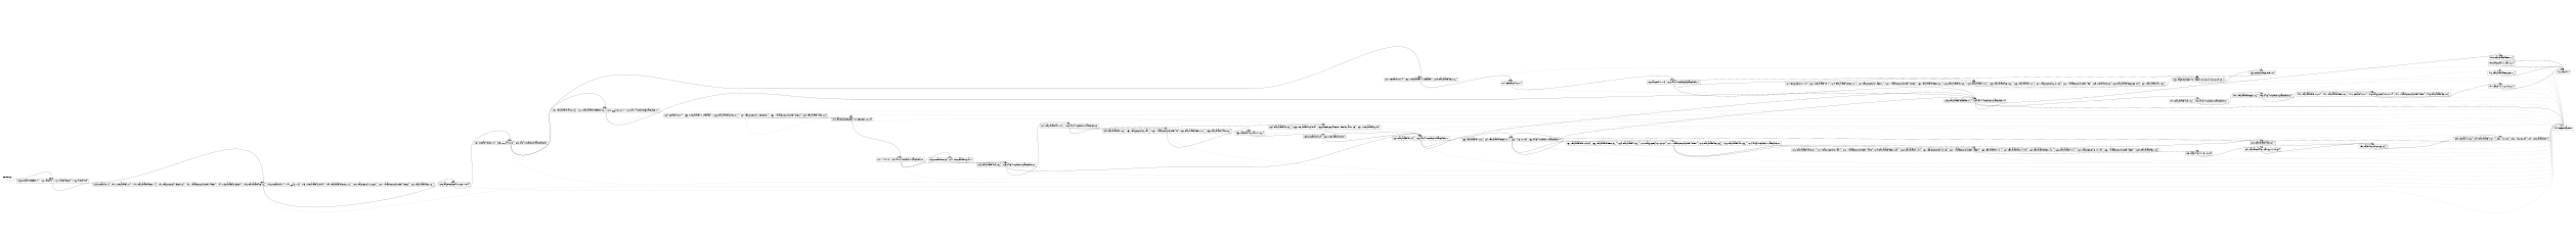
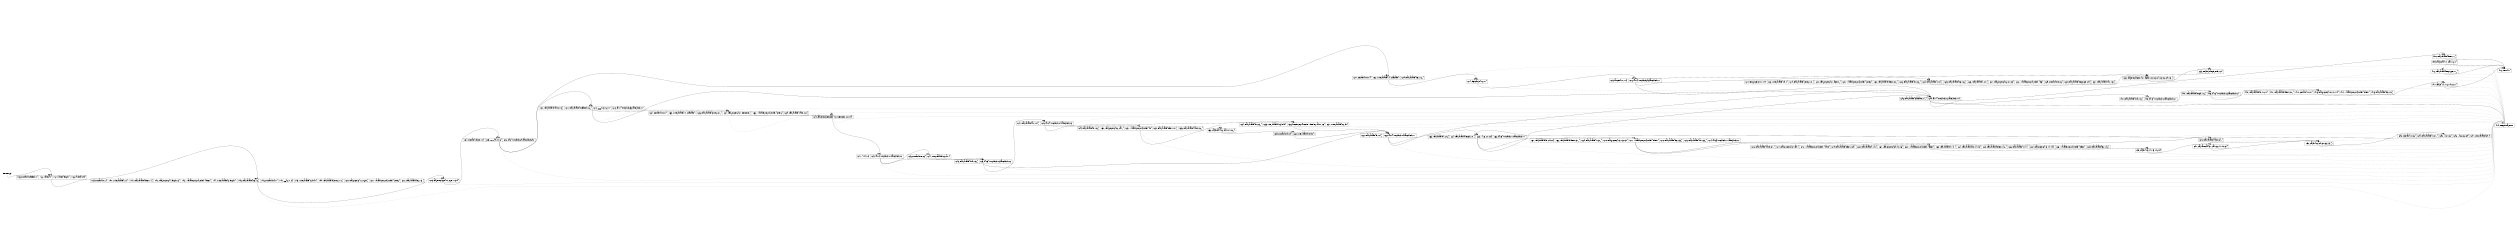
  digraph {
    rankdir=LR
    node [shape=record]
    edge [headport=n tailport=s]
    n1 [label=BB_entry57 shape=none]
    n2 [label="{1785: constant[undefined,v1]|1786: vardecl['i']|1787: vardecl['length']|1788: vardecl['bulk']}"]
    n3 [label="{1789: constant[0.0,v2]|1790: write-variable[v2,'i']*|1791: read-variable['elems',v4,-]|1792: read-property[v4,'length',v3]|1793: \<variable-non-null-undef\>['elems']|1794: write-variable[v3,'length']*|1795: read-variable['key',v6,-]|1796: constant[null,v7]|1797: ==[v6,v7,v5]|1798: write-variable[v5,'bulk']*|1799: read-variable['jQuery',v12,-]|1800: read-property[v12,'type',-]|1801: \<variable-non-null-undef\>['jQuery']|1802: read-variable['key',v13,-]}"]
    n4 [label="{1803: call-jQuery.type [v12,'type',v13,v9]}"]
    n5 [label="{1919: exceptional-return}"]
    n6 [label="{1804: constant[\"object\",v10]|1805: ===[v9,v10,v8]|1806: if[v8](true-block:691,false-block:692)}"]
    n7 [label="{1807: constant[true,v14]|1808: write-variable[v14,'chainable']*|1809: read-variable['key',v16,-]}"]
    n8 [label="{1810: read-variable['value',v15,-]|1811: read-variable['undefined',v16,-]|1812: !==[v15,v16,v14]|1813: if[v14](true-block:698,false-block:717)}"]
    n9 [label="{1814: begin-for-in[v16,v17]}"]
    n10 [label="{1834: constant[true,v17]|1835: write-variable[v17,'chainable']*|1836: read-variable['jQuery',v21,-]|1837: read-property[v21,'isFunction',-]|1838: \<variable-non-null-undef\>['jQuery']|1839: read-variable['value',v22,-]}"]
    n11 [label="{1898: read-variable['chainable',v14,-]|1899: if[v14](true-block:718,false-block:719)}"]
    n12 [label="{1815: has-next[v17,v18]|1816: if[v18](true-block:695,false-block:717)}"]
    n13 [label="{1840: call-jQuery.isFunction [v21,'isFunction',v22,v19]}"]
    n14 [label="{1900: read-variable['elems',v1,-]}"]
    n15 [label="{1901: read-variable['bulk',v15,-]|1902: if[v15](true-block:720,false-block:721)}"]
    n16 [label="{1817: next-property[v17,v19]|1818: write-variable[v19,'i']|1819: read-variable['jQuery',v21,-]|1820: read-property[v21,'access',-]|1821: \<variable-non-null-undef\>['jQuery']|1822: read-variable['elems',v22,-]|1823: read-variable['fn',v23,-]|1824: read-variable['i',v24,-]|1825: read-variable['key',v26,-]|1826: read-variable['i',v27,-]|1827: read-property[v26,v27,v25]|1828: \<variable-non-null-undef\>['key']|1829: constant[true,v28]|1830: read-variable['emptyGet',v29,-]|1831: read-variable['raw',v30,-]}"]
    n17 [label="{1841: ![v19,v18]|1842: if[v18](true-block:701,false-block:702)}"]
    n18 [label="{1918: return[v1]}"]
    n19 [label="{1907: read-variable['length',v16,-]|1908: if[v16](true-block:723,false-block:724)}"]
    n20 [label="{1832: call-jQuery.access [v21,'access',v22,v23,v24,v25,v28,v29,v30,-]*}"]
    n21 [label="{1833: end-for-in(begin-node:1814)}"]
    n22 [label="{1843: constant[true,v23]|1844: write-variable[v23,'raw']*}"]
    n23 [label="{1845: read-variable['bulk',v23,-]|1846: if[v23](true-block:703,false-block:708)}"]
    n24 [label="{1847: read-variable['raw',v24,-]|1848: if[v24](true-block:704,false-block:705)}"]
    n25 [label="{1861: read-variable['fn',v24,-]|1862: if[v24](true-block:709,false-block:717)}"]
    n26 [label="{1849: read-variable['fn',v26,-]|1850: read-property[v26,'call',-]|1851: \<variable-non-null-undef\>['fn']|1852: read-variable['elems',v27,-]|1853: read-variable['value',v28,-]}"]
    n27 [label="{1854: read-variable['fn',v25,-]|1855: write-variable[v25,'bulk']*|1856: function-expr[function ( elem key value ),v26]|1857: write-variable[v26,'fn']*}"]
    n28 [label="{1863: read-variable['i',v26,-]|1864: read-variable['length',v27,-]|1865: \<[v26,v27,v25]|1866: if[v25](true-block:710,false-block:717)}"]
    n29 [label="{1858: call-fn.call [v26,'call',v27,v28,-]*}"]
    n30 [label="{1867: read-variable['fn',v29,v28]|1868: read-variable['elems',v31,-]|1869: read-variable['i',v32,-]|1870: read-property[v31,v32,v30]|1871: \<variable-non-null-undef\>['elems']|1872: read-variable['key',v33,-]|1873: read-variable['raw',v35,-]|1874: if[v35](true-block:711,false-block:712)}"]
    n31 [label="{1859: constant[null,v29]|1860: write-variable[v29,'fn']*}"]
    n32 [label="{1875: read-variable['value',v34,-]}"]
    n33 [label="{1876: read-variable['value',v37,-]|1877: read-property[v37,'call',-]|1878: \<variable-non-null-undef\>['value']|1879: read-variable['elems',v39,-]|1880: read-variable['i',v40,-]|1881: read-property[v39,v40,v38]|1882: \<variable-non-null-undef\>['elems']|1883: read-variable['i',v41,-]|1884: read-variable['fn',v44,v43]|1885: read-variable['elems',v46,-]|1886: read-variable['i',v47,-]|1887: read-property[v46,v47,v45]|1888: \<variable-non-null-undef\>['elems']|1889: read-variable['key',v48,-]}"]
    n34 [label="{1892: call-fn [v28,v29,v30,v33,v34,-]*}"]
    n35 [label="{1890: call-fn [v43,v44,v45,v48,v42]}"]
    n36 [label="{1893: constant[1.0,v36]|1894: read-variable['i',v37,-]|1895: +[v37,v38]|1896: +[v38,v36,v39]|1897: write-variable[v39,'i']}"]
    n37 [label="{1891: call-value.call [v37,'call',v38,v41,v42,v34]}"]
    n38 [label="{1910: read-variable['fn',v18,v17]|1911: read-variable['elems',v20,-]|1912: constant[0.0,v21]|1913: read-property[v20,v21,v19]|1914: \<variable-non-null-undef\>['elems']|1915: read-variable['key',v22,-]}"]
    n39 [label="{1916: read-variable['emptyGet',v1,-]}"]
    n40 [label="{1909: call-fn.call [v17,'call',v18,v1]}"]
    n41 [label="{1917: call-fn [v17,v18,v19,v22,v1]}"]
    n1 -> n2 [headlabel="    687"]
    n2 -> n3 [headlabel="      688"]
    n3 -> n4 [headlabel="      689"]
    n3 -> n5 [color=gray headlabel="      727"]
    n4 -> n5 [color=gray]
    n4 -> n6 [headlabel="      690"]
    n6 -> n5 [color=gray]
    n6 -> n7 [headlabel="      691"]
    n6 -> n8 [headlabel="      692"]
    n7 -> n5 [color=gray]
    n7 -> n9 [headlabel="      693"]
    n8 -> n5 [color=gray]
+   n8 -> n10 [headlabel="      698"]
    n8 -> n11 [headlabel="      717"]
    n9 -> n5 [color=gray]
    n9 -> n12 [headlabel="      694"]
    n10 -> n5 [color=gray]
    n10 -> n13 [headlabel="      699"]
    n11 -> n5 [color=black]
    n11 -> n14 [headlabel="      718"]
    n11 -> n15 [headlabel="      719"]
    n12 -> n11
    n12 -> n16 [headlabel="      695"]
    n13 -> n5 [color=gray]
    n13 -> n17 [headlabel="      700"]
    n14 -> n5 [color=gray]
    n14 -> n18 [headlabel="      726"]
    n15 -> n5 [color=gray]
    n15 -> n19 [headlabel="      721"]
    n16 -> n5 [color=gray]
    n16 -> n20 [headlabel="      696"]
    n17 -> n5 [color=gray]
    n17 -> n22 [headlabel="      701"]
    n17 -> n23 [headlabel="      702"]
    n19 -> n5 [color=gray]
    n19 -> n38 [headlabel="      723"]
    n19 -> n39 [color=gray headlabel="      724"]
    n20 -> n5 [color=gray]
    n20 -> n21 [headlabel="      697"]
    n21 -> n12
    n22 -> n23
    n23 -> n5 [color=gray]
    n23 -> n24 [headlabel="      703"]
    n23 -> n25 [headlabel="      708"]
    n24 -> n5 [color=gray]
    n24 -> n26 [headlabel="      704"]
    n24 -> n27 [headlabel="      705"]
    n25 -> n5 [color=gray]
    n25 -> n11
    n25 -> n28 [headlabel="      709"]
    n26 -> n5 [color=gray]
    n26 -> n29 [headlabel="      706"]
    n27 -> n5 [color=gray]
    n27 -> n25
    n28 -> n5 [color=gray]
    n28 -> n11
    n28 -> n30 [headlabel="      710"]
    n29 -> n5 [color=gray]
    n29 -> n31 [headlabel="      707"]
    n30 -> n5 [color=gray]
    n30 -> n32 [headlabel="      711"]
    n30 -> n33 [headlabel="      712"]
    n31 -> n25
    n32 -> n5 [color=gray]
    n32 -> n34 [headlabel="      715"]
    n33 -> n5 [color=gray]
    n33 -> n35 [headlabel="      713"]
    n34 -> n5 [color=gray]
    n34 -> n36 [headlabel="      716"]
    n35 -> n5 [color=gray]
    n35 -> n37 [headlabel="      714"]
    n36 -> n5 [color=gray]
    n36 -> n28
    n37 -> n5 [color=gray]
    n37 -> n34
    n38 -> n5 [color=gray]
    n38 -> n41 [headlabel="      725"]
    n39 -> n5 [color=gray]
    n39 -> n18
    n40 -> n5 [color=gray]
    n40 -> n18
    n41 -> n5 [color=gray]
    n41 -> n18
  }
